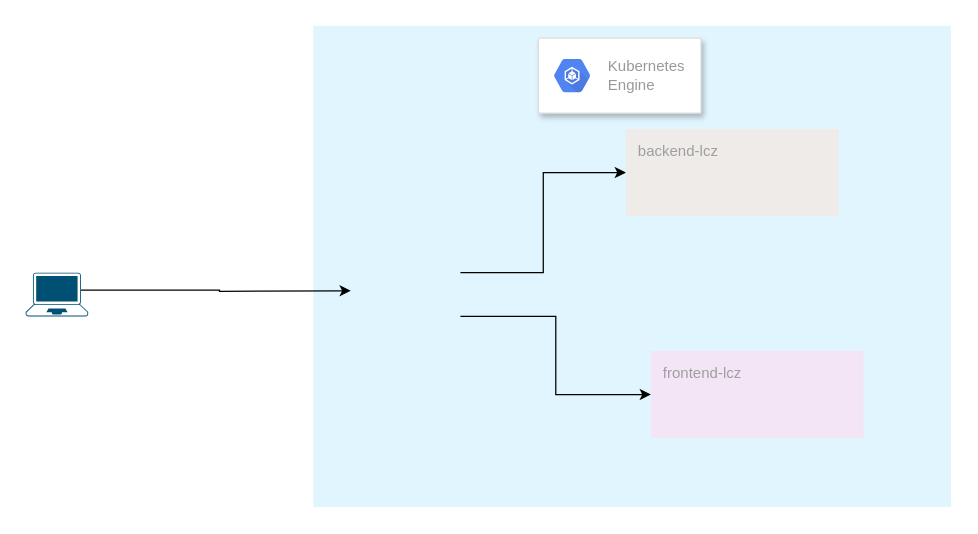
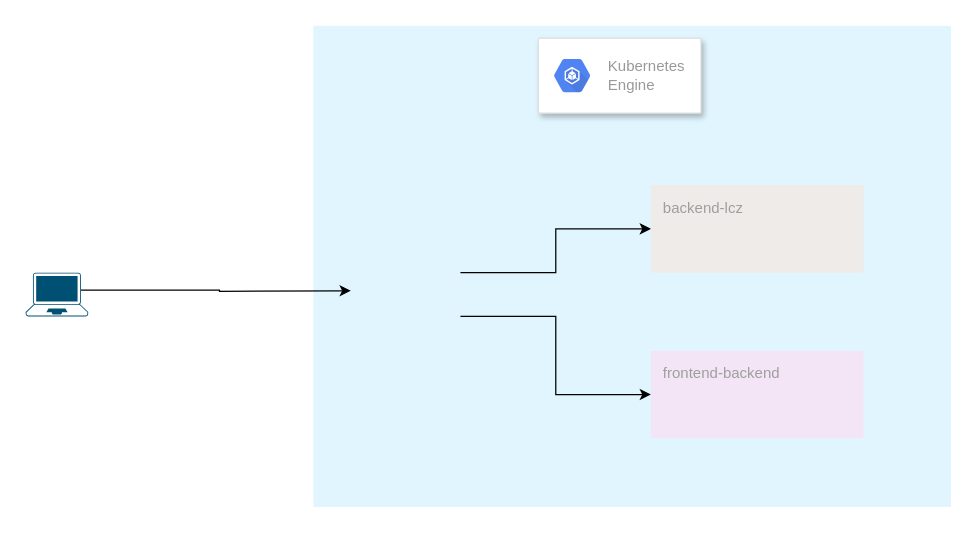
  <mxCell id="0" />
  <mxCell id="1" parent="0" />
  <mxCell id="2" value="" style="points=[[0,0,0],[0.25,0,0],[0.5,0,0],[0.75,0,0],[1,0,0],[1,0.25,0],[1,0.5,0],[1,0.75,0],[1,1,0],[0.75,1,0],[0.5,1,0],[0.25,1,0],[0,1,0],[0,0.75,0],[0,0.5,0],[0,0.25,0]];rounded=1;absoluteArcSize=1;arcSize=2;html=1;strokeColor=none;gradientColor=none;shadow=0;dashed=0;fontSize=12;fontColor=#9E9E9E;align=left;verticalAlign=top;spacing=10;spacingTop=-4;fillColor=#E1F5FE;" vertex="1" parent="1"><mxGeometry x="250" y="20" width="510" height="385" as="geometry" /></mxCell>
  <mxCell id="3" style="edgeStyle=orthogonalEdgeStyle;rounded=0;orthogonalLoop=1;jettySize=auto;html=1;exitX=1;exitY=0.25;exitDx=0;exitDy=0;entryX=0;entryY=0.5;entryDx=0;entryDy=0;entryPerimeter=0;" edge="1" parent="1" source="5" target="10"><mxGeometry relative="1" as="geometry" /></mxCell>
  <mxCell id="4" style="edgeStyle=orthogonalEdgeStyle;rounded=0;orthogonalLoop=1;jettySize=auto;html=1;exitX=1;exitY=0.75;exitDx=0;exitDy=0;entryX=0;entryY=0.5;entryDx=0;entryDy=0;entryPerimeter=0;" edge="1" parent="1" source="5" target="11"><mxGeometry relative="1" as="geometry" /></mxCell>
  <mxCell id="5" value="" style="shape=image;verticalLabelPosition=bottom;labelBackgroundColor=#ffffff;verticalAlign=top;aspect=fixed;imageAspect=0;image=https://2tjosk2rxzc21medji3nfn1g-wpengine.netdna-ssl.com/wp-content/uploads/2019/02/kong-logomark-blue-256px.png;" vertex="1" parent="1"><mxGeometry x="290" y="200" width="77.66" height="70" as="geometry" /></mxCell>
  <mxCell id="6" style="edgeStyle=orthogonalEdgeStyle;rounded=0;orthogonalLoop=1;jettySize=auto;html=1;exitX=0.885;exitY=0.4;exitDx=0;exitDy=0;exitPerimeter=0;" edge="1" parent="1" source="7"><mxGeometry relative="1" as="geometry"><mxPoint x="280" y="232" as="targetPoint" /></mxGeometry></mxCell>
  <mxCell id="7" value="" style="points=[[0.13,0.02,0],[0.5,0,0],[0.87,0.02,0],[0.885,0.4,0],[0.985,0.985,0],[0.5,1,0],[0.015,0.985,0],[0.115,0.4,0]];verticalLabelPosition=bottom;html=1;verticalAlign=top;aspect=fixed;align=center;pointerEvents=1;shape=mxgraph.cisco19.laptop;fillColor=#005073;strokeColor=none;" vertex="1" parent="1"><mxGeometry x="20" y="217.5" width="50" height="35" as="geometry" /></mxCell>
  <mxCell id="8" value="" style="strokeColor=#dddddd;shadow=1;strokeWidth=1;rounded=1;absoluteArcSize=1;arcSize=2;" vertex="1" parent="1"><mxGeometry x="430" y="30" width="130" height="60" as="geometry" /></mxCell>
  <mxCell id="9" value="Kubernetes&#10;Engine" style="dashed=0;connectable=0;html=1;fillColor=#5184F3;strokeColor=none;shape=mxgraph.gcp2.hexIcon;prIcon=container_engine;part=1;labelPosition=right;verticalLabelPosition=middle;align=left;verticalAlign=middle;spacingLeft=5;fontColor=#999999;fontSize=12;" vertex="1" parent="8"><mxGeometry y="0.5" width="44" height="39" relative="1" as="geometry"><mxPoint x="5" y="-19.5" as="offset" /></mxGeometry></mxCell>
- <mxCell id="10" value="backend-lcz" style="points=[[0,0,0],[0.25,0,0],[0.5,0,0],[0.75,0,0],[1,0,0],[1,0.25,0],[1,0.5,0],[1,0.75,0],[1,1,0],[0.75,1,0],[0.5,1,0],[0.25,1,0],[0,1,0],[0,0.75,0],[0,0.5,0],[0,0.25,0]];rounded=1;absoluteArcSize=1;arcSize=2;html=1;strokeColor=none;gradientColor=none;shadow=0;dashed=0;fontSize=12;fontColor=#9E9E9E;align=left;verticalAlign=top;spacing=10;spacingTop=-4;fillColor=#EFEBE9;" vertex="1" parent="1"><mxGeometry x="500" y="102.5" width="170" height="70" as="geometry" /></mxCell>
- <mxCell id="11" value="frontend-lcz" style="points=[[0,0,0],[0.25,0,0],[0.5,0,0],[0.75,0,0],[1,0,0],[1,0.25,0],[1,0.5,0],[1,0.75,0],[1,1,0],[0.75,1,0],[0.5,1,0],[0.25,1,0],[0,1,0],[0,0.75,0],[0,0.5,0],[0,0.25,0]];rounded=1;absoluteArcSize=1;arcSize=2;html=1;strokeColor=none;gradientColor=none;shadow=0;dashed=0;fontSize=12;fontColor=#9E9E9E;align=left;verticalAlign=top;spacing=10;spacingTop=-4;fillColor=#F3E5F5;" vertex="1" parent="1"><mxGeometry x="520" y="280" width="170" height="70" as="geometry" /></mxCell>
+ <mxCell id="10" value="backend-lcz" style="points=[[0,0,0],[0.25,0,0],[0.5,0,0],[0.75,0,0],[1,0,0],[1,0.25,0],[1,0.5,0],[1,0.75,0],[1,1,0],[0.75,1,0],[0.5,1,0],[0.25,1,0],[0,1,0],[0,0.75,0],[0,0.5,0],[0,0.25,0]];rounded=1;absoluteArcSize=1;arcSize=2;html=1;strokeColor=none;gradientColor=none;shadow=0;dashed=0;fontSize=12;fontColor=#9E9E9E;align=left;verticalAlign=top;spacing=10;spacingTop=-4;fillColor=#EFEBE9;" vertex="1" parent="1"><mxGeometry x="520" y="147.5" width="170" height="70" as="geometry" /></mxCell>
+ <mxCell id="11" value="frontend-backend" style="points=[[0,0,0],[0.25,0,0],[0.5,0,0],[0.75,0,0],[1,0,0],[1,0.25,0],[1,0.5,0],[1,0.75,0],[1,1,0],[0.75,1,0],[0.5,1,0],[0.25,1,0],[0,1,0],[0,0.75,0],[0,0.5,0],[0,0.25,0]];rounded=1;absoluteArcSize=1;arcSize=2;html=1;strokeColor=none;gradientColor=none;shadow=0;dashed=0;fontSize=12;fontColor=#9E9E9E;align=left;verticalAlign=top;spacing=10;spacingTop=-4;fillColor=#F3E5F5;" vertex="1" parent="1"><mxGeometry x="520" y="280" width="170" height="70" as="geometry" /></mxCell>
